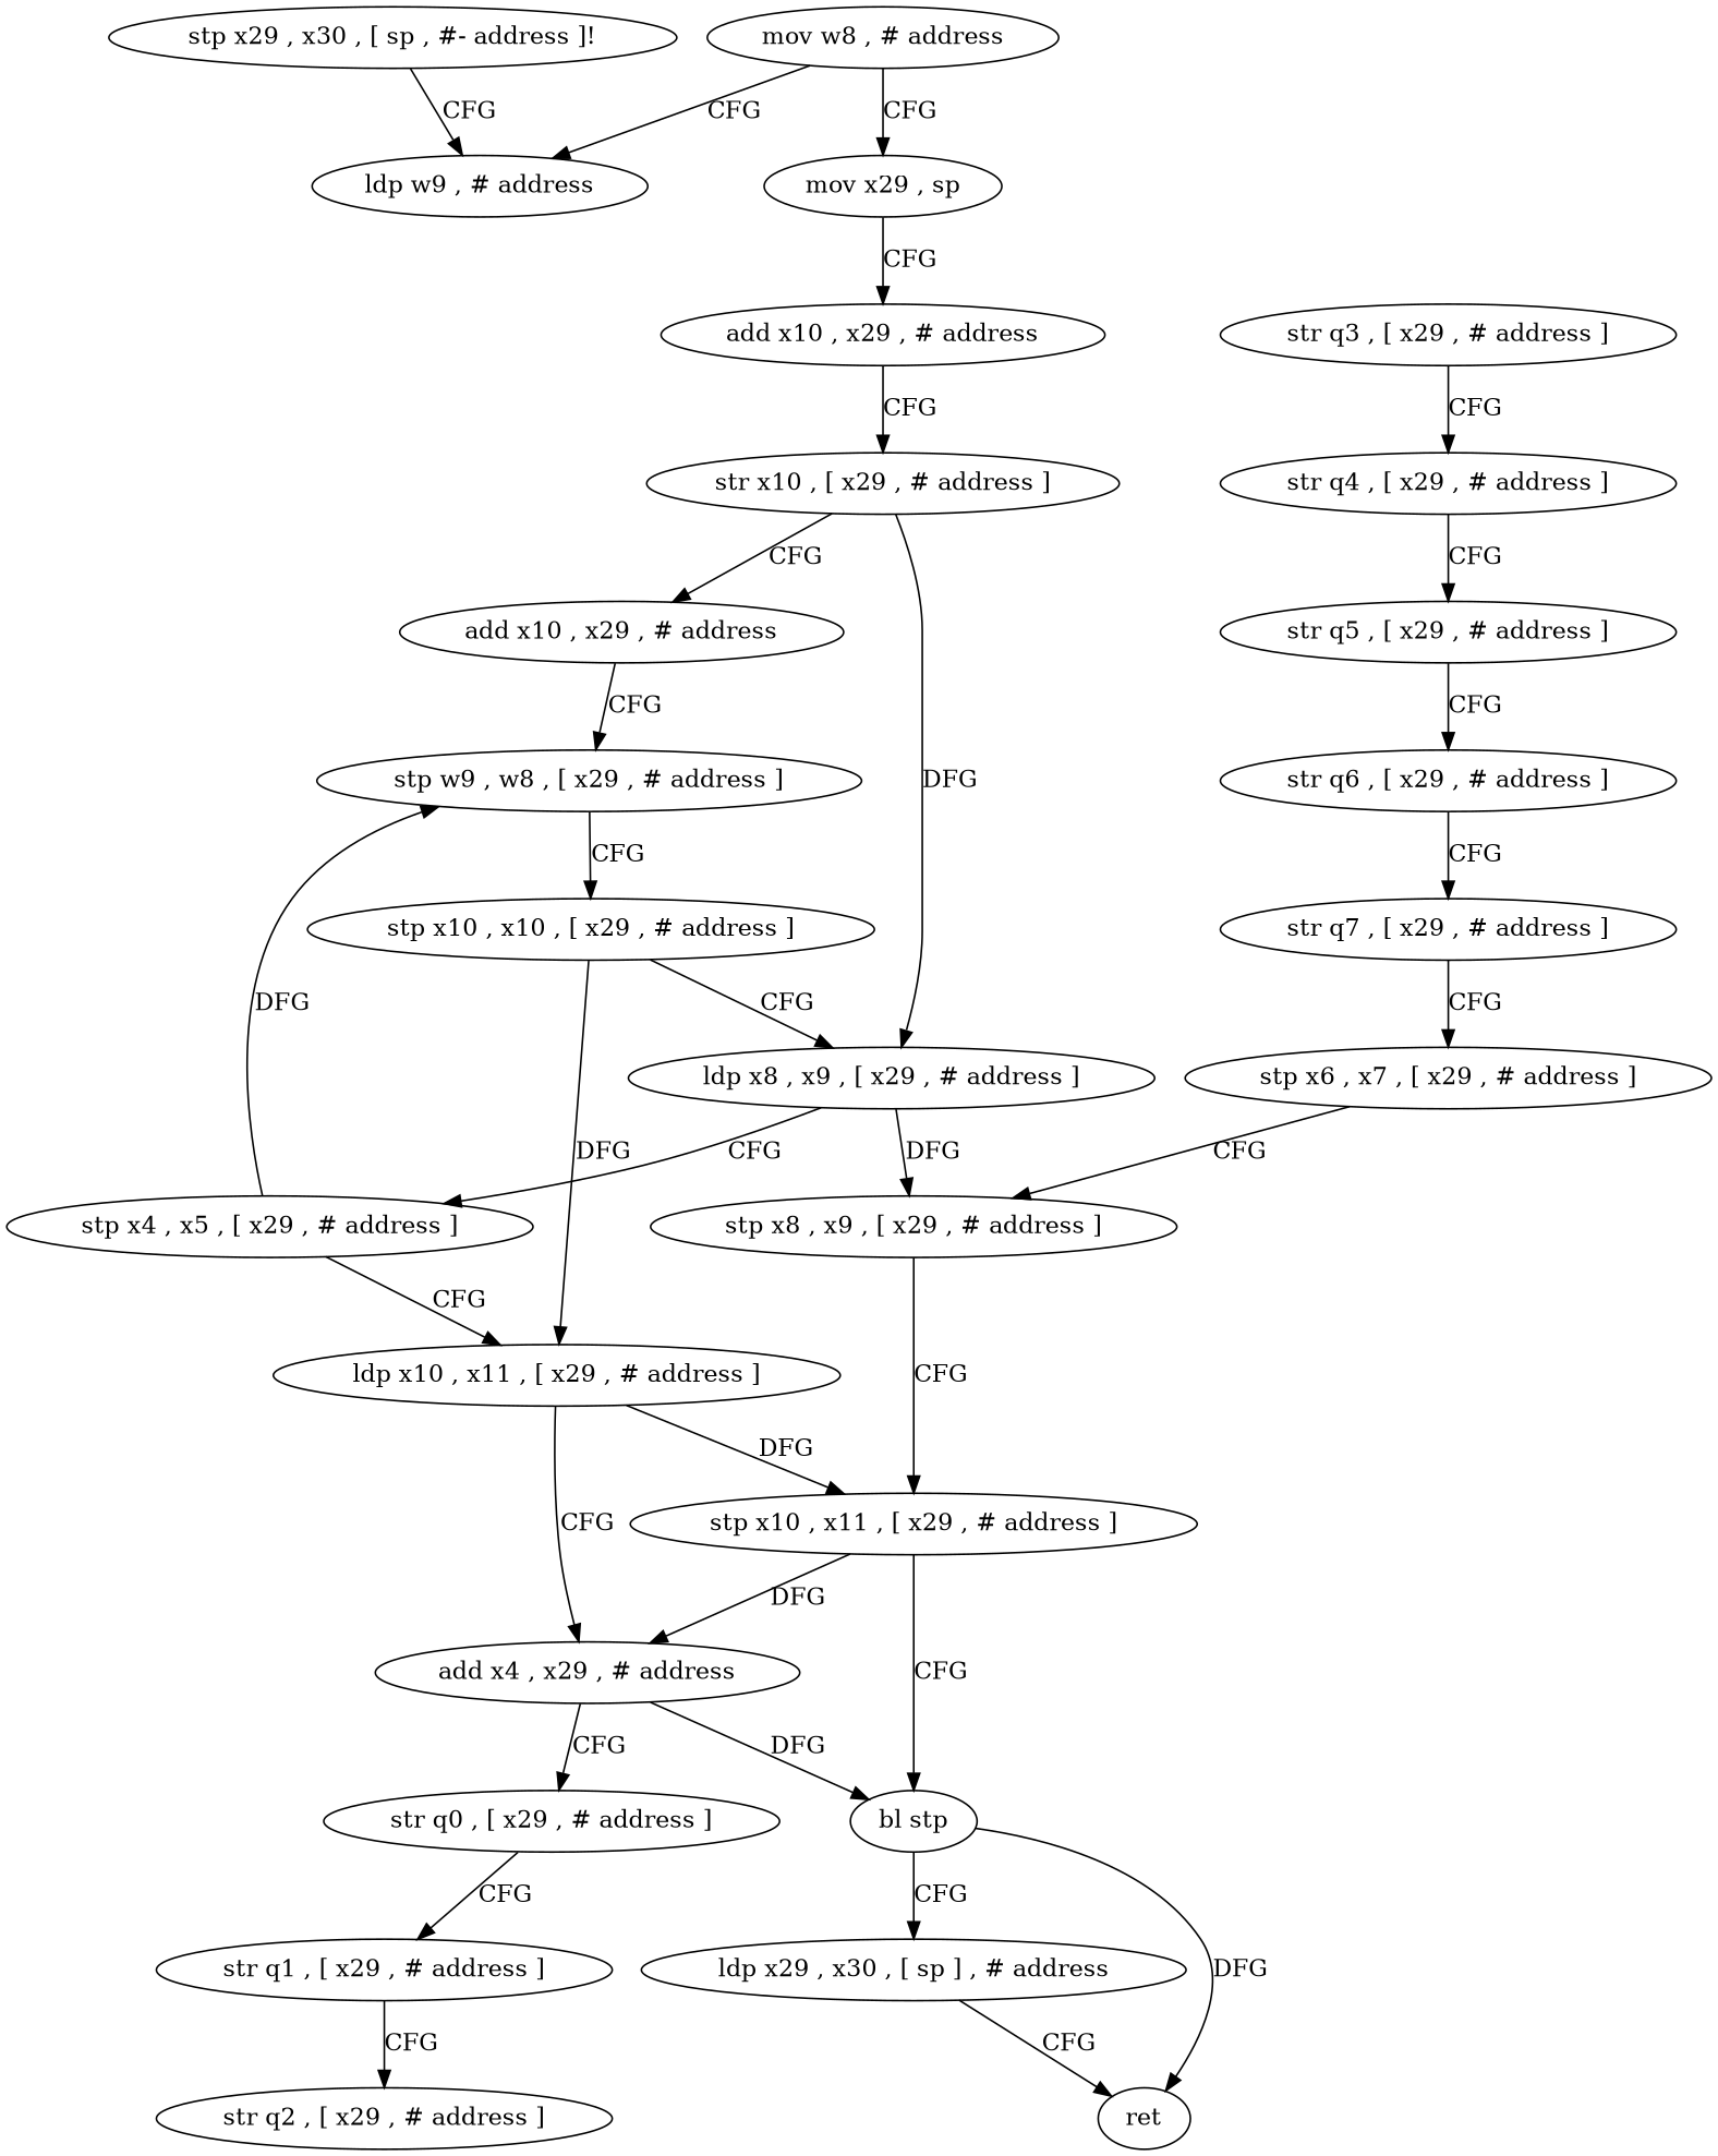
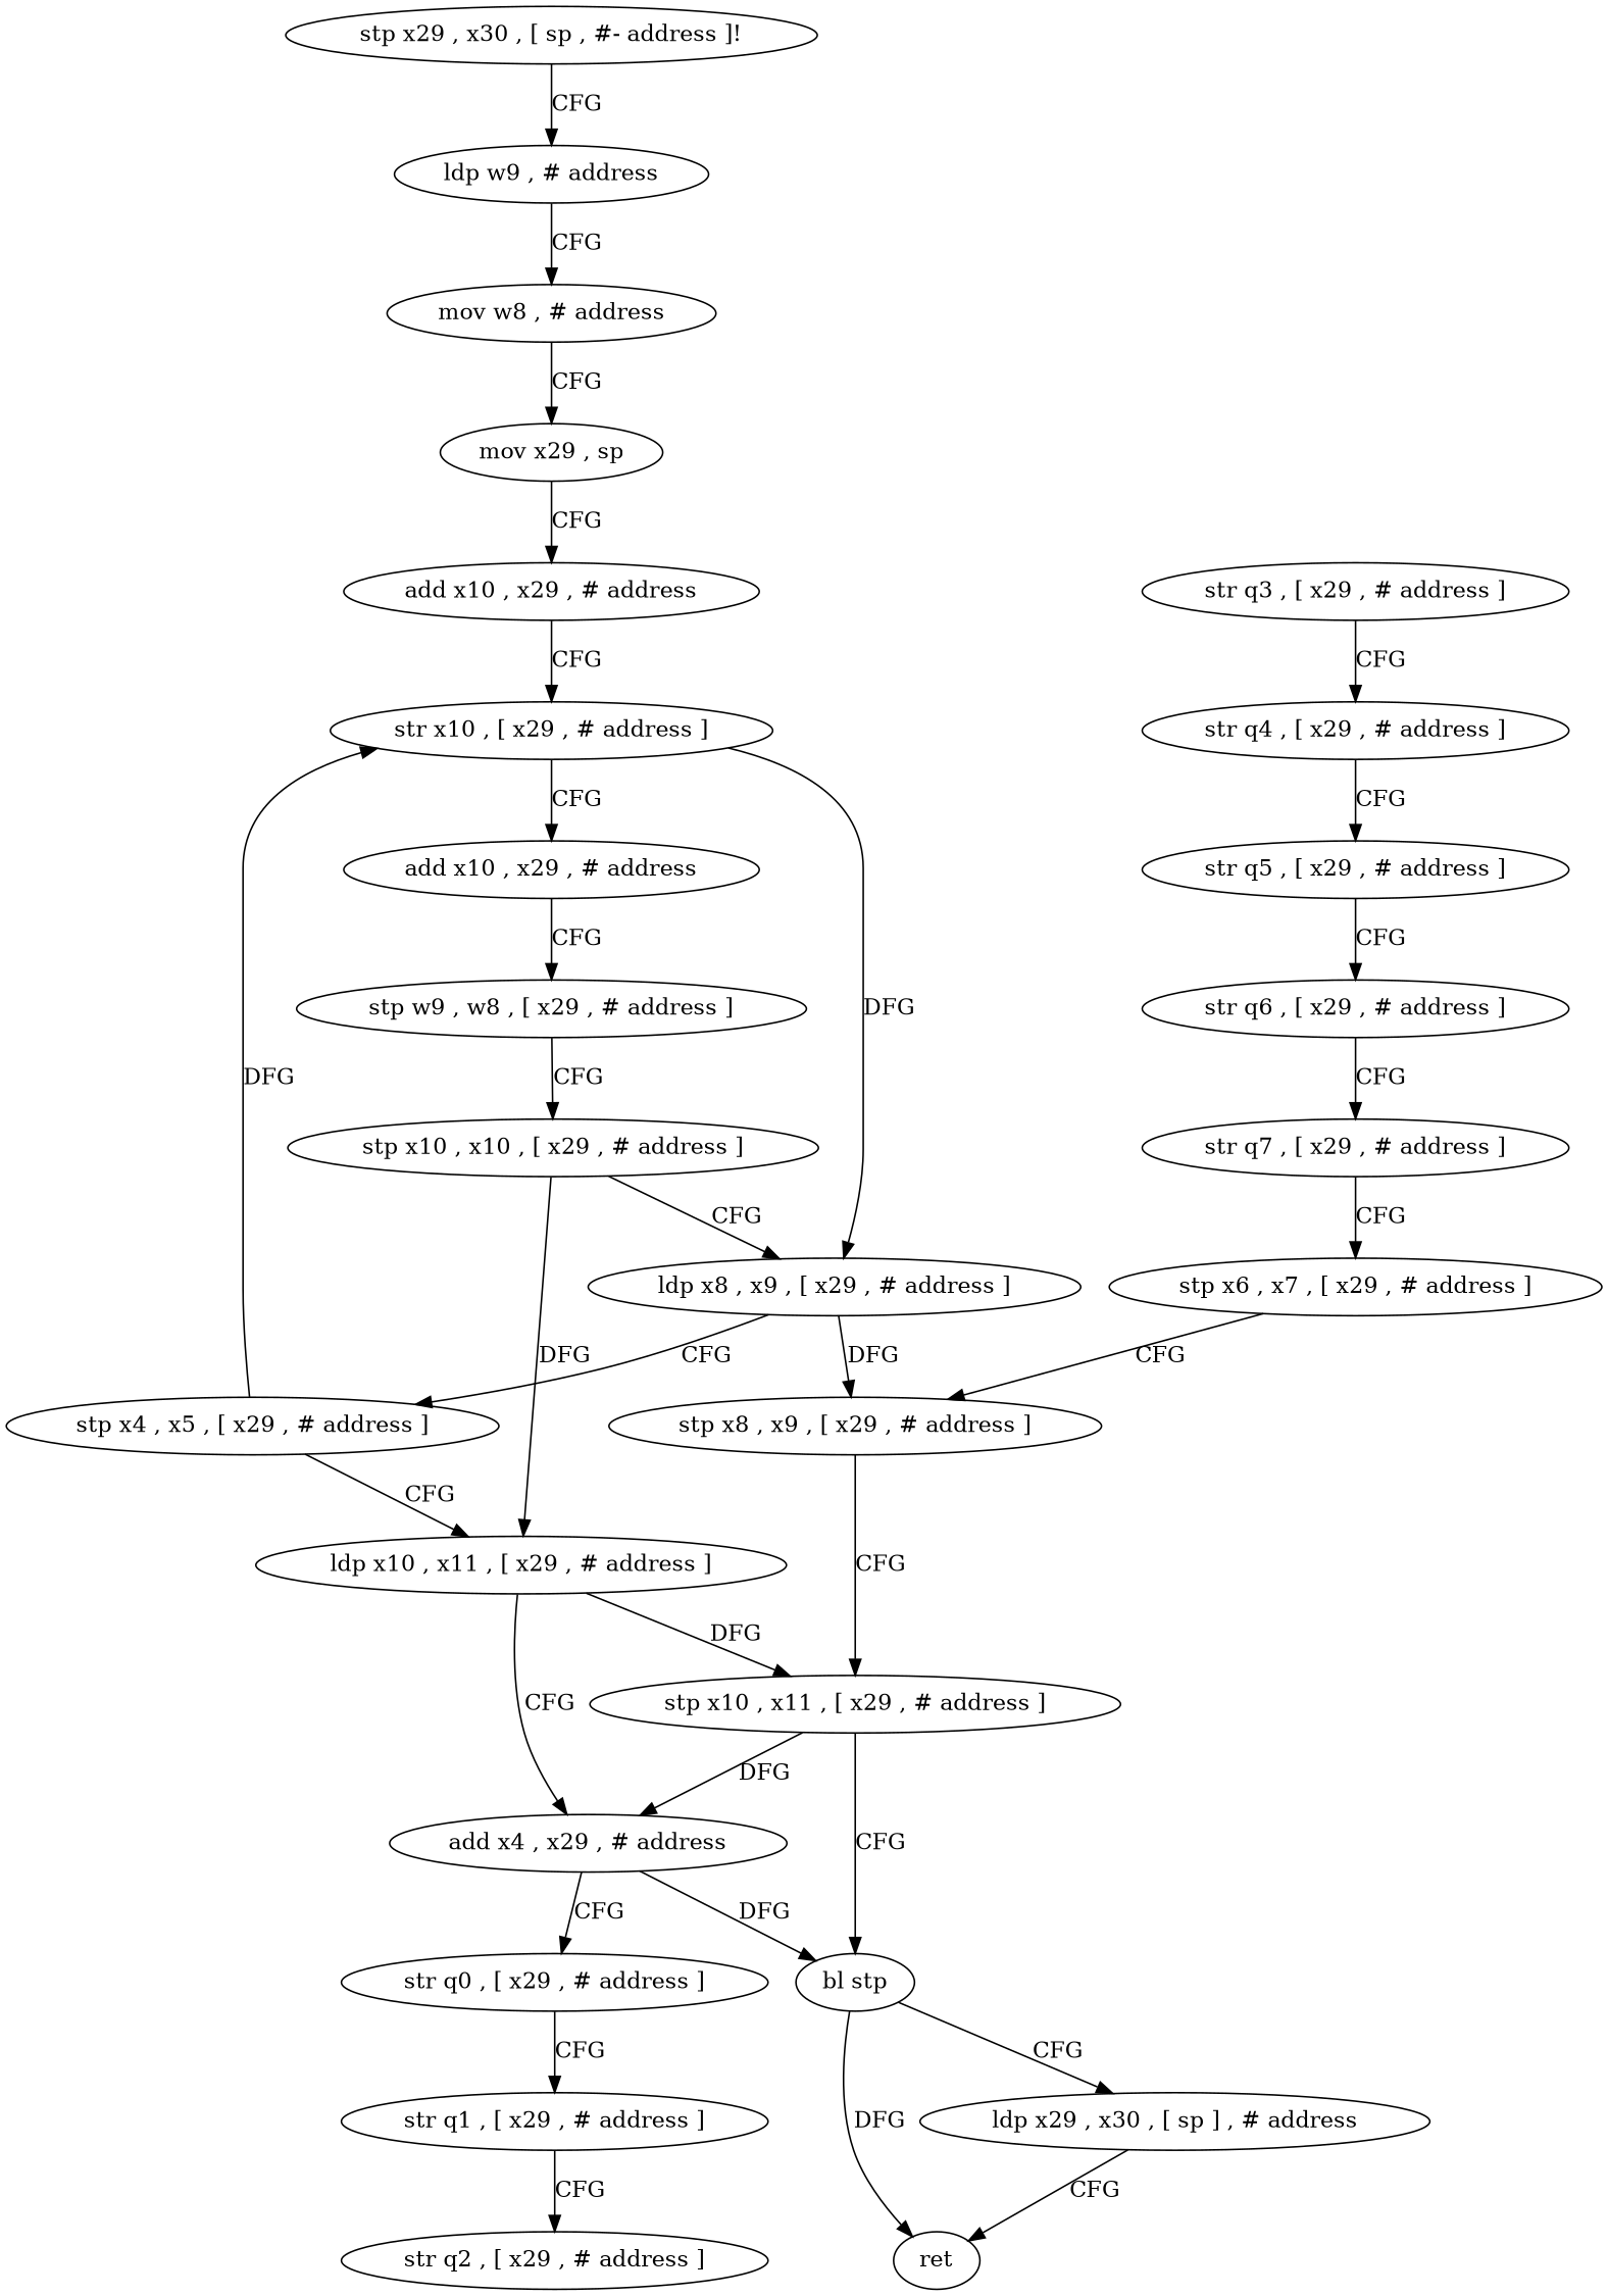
  digraph {
    n1 [label="stp x29 , x30 , [ sp , #- address ]!"]
    n2 [label="ldp w9 , # address"]
    n3 [label="mov w8 , # address"]
    n4 [label="mov x29 , sp"]
    n5 [label="add x10 , x29 , # address"]
    n6 [label="str x10 , [ x29 , # address ]"]
    n7 [label="add x10 , x29 , # address"]
    n8 [label="ldp x8 , x9 , [ x29 , # address ]"]
    n9 [label="stp w9 , w8 , [ x29 , # address ]"]
    n10 [label="stp x4 , x5 , [ x29 , # address ]"]
    n11 [label="stp x8 , x9 , [ x29 , # address ]"]
    n12 [label="stp x10 , x10 , [ x29 , # address ]"]
    n13 [label="ldp x10 , x11 , [ x29 , # address ]"]
    n14 [label="add x4 , x29 , # address"]
    n15 [label="stp x10 , x11 , [ x29 , # address ]"]
    n16 [label="str q0 , [ x29 , # address ]"]
    n17 [label="bl stp"]
    n18 [label="str q1 , [ x29 , # address ]"]
    n19 [label="ldp x29 , x30 , [ sp ] , # address"]
    n20 [label=ret]
    n21 [label="str q2 , [ x29 , # address ]"]
    n22 [label="str q3 , [ x29 , # address ]"]
    n23 [label="str q4 , [ x29 , # address ]"]
    n24 [label="str q5 , [ x29 , # address ]"]
    n25 [label="str q6 , [ x29 , # address ]"]
    n26 [label="str q7 , [ x29 , # address ]"]
    n27 [label="stp x6 , x7 , [ x29 , # address ]"]
    n1 -> n2 [label=CFG]
-   n3 -> n2 [label=CFG]
+   n2 -> n3 [label=CFG]
    n3 -> n4 [label=CFG]
    n4 -> n5 [label=CFG]
    n5 -> n6 [label=CFG]
    n6 -> n7 [label=CFG]
    n6 -> n8 [label=DFG]
    n7 -> n9 [label=CFG]
    n8 -> n10 [label=CFG]
    n8 -> n11 [label=DFG]
    n9 -> n12 [label=CFG]
-   n10 -> n9 [label=DFG]
+   n10 -> n6 [label=DFG]
    n10 -> n13 [label=CFG]
    n11 -> n15 [label=CFG]
    n12 -> n8 [label=CFG]
    n12 -> n13 [label=DFG]
    n13 -> n14 [label=CFG]
    n13 -> n15 [label=DFG]
    n14 -> n16 [label=CFG]
    n14 -> n17 [label=DFG]
    n15 -> n14 [label=DFG]
    n15 -> n17 [label=CFG]
    n16 -> n18 [label=CFG]
    n17 -> n19 [label=CFG]
    n17 -> n20 [label=DFG]
    n18 -> n21 [label=CFG]
    n19 -> n20 [label=CFG]
    n22 -> n23 [label=CFG]
    n23 -> n24 [label=CFG]
    n24 -> n25 [label=CFG]
    n25 -> n26 [label=CFG]
    n26 -> n27 [label=CFG]
    n27 -> n11 [label=CFG]
  }
